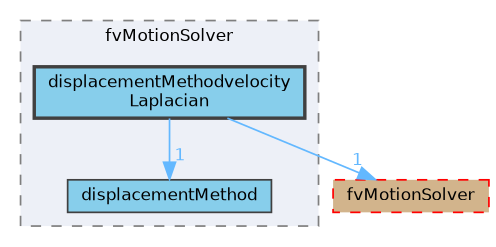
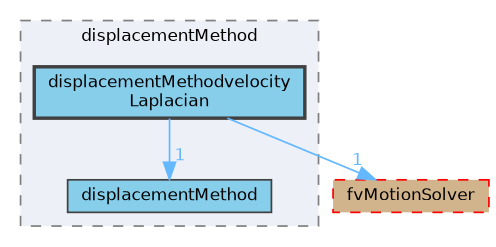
  digraph {
    compound=true
    node [color=grey25 fillcolor=skyblue fontname=Helvetica fontsize=10 shape=box]
    edge [color=steelblue1 fontcolor=steelblue1 fontname=Helvetica fontsize=10 headlabel=1 labeldistance=1.5 labelfontname=Helvetica labelfontsize=10]
    n1 [height=0.2 label=displacementMethod style=filled width=0.4]
    n2 [height=0.2 label="displacementMethodvelocity\lLaplacian" style="filled,bold" width=0.4]
    n3 [color=red fillcolor=tan height=0.2 label=fvMotionSolver style="filled,dashed" width=0.4]
    subgraph cluster_1 {
      bgcolor="#edf0f7"
      fontname=Helvetica
      fontsize=10
-     label=fvMotionSolver
+     label=displacementMethod
      pencolor=grey50
      style="filled,dashed"
      n1
      n2
    }
    n2 -> n1
    n2 -> n3
  }
